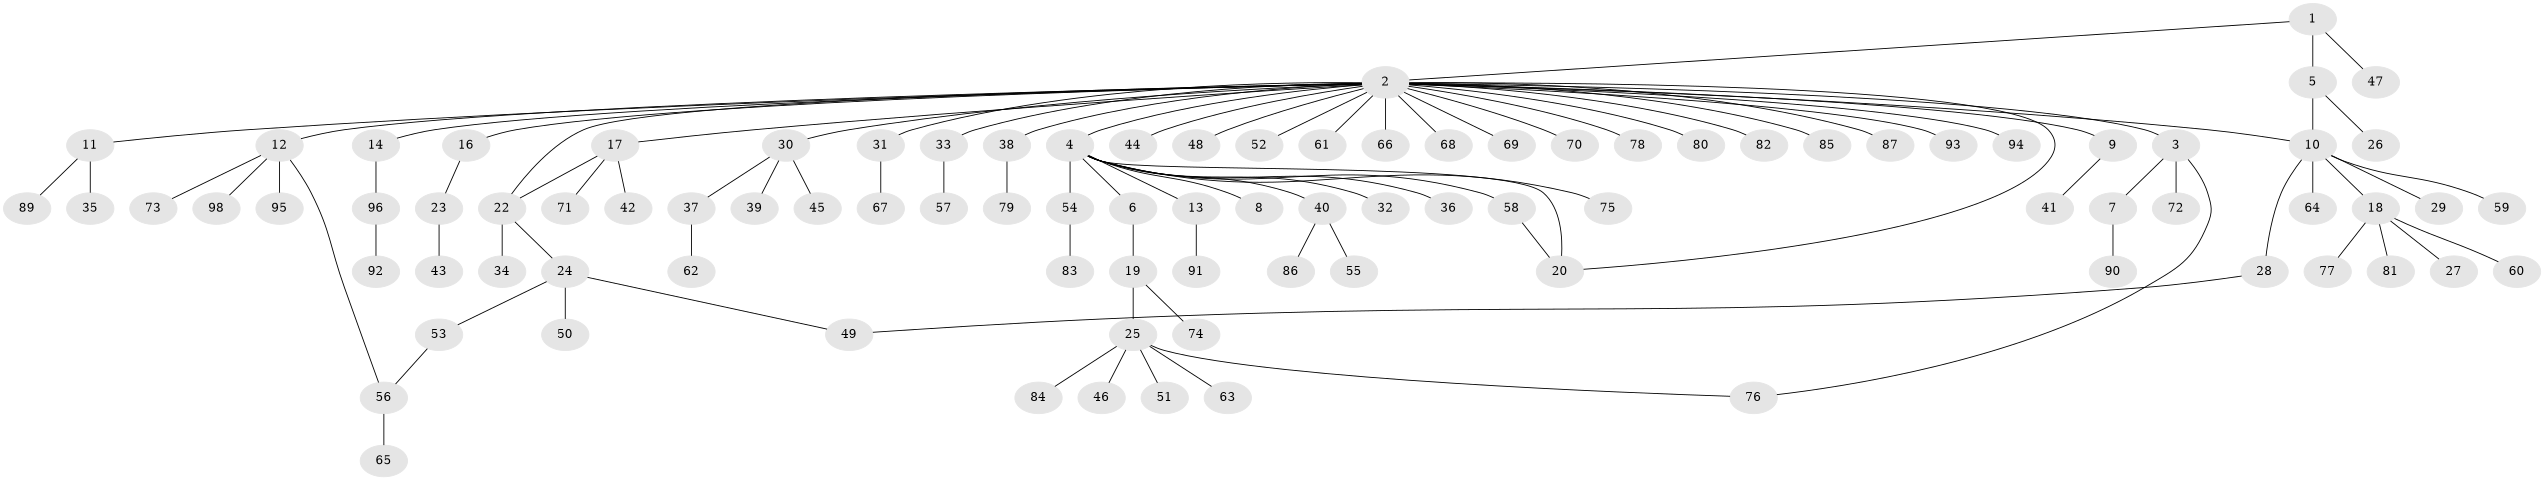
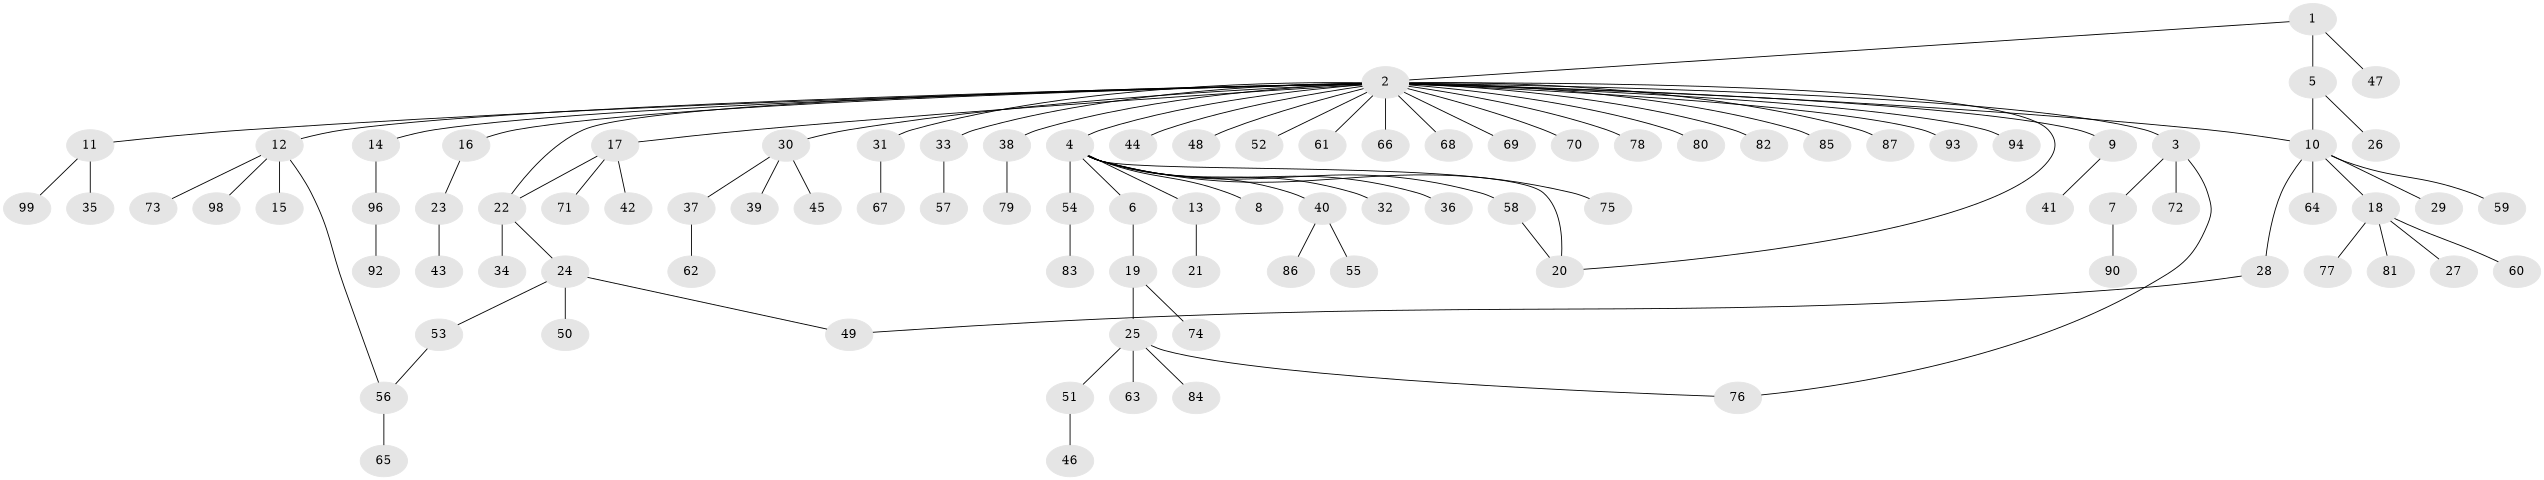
  graph {
    node [color=gray90 style=filled]
    1
    2
    5
    47
    3
    4
    9
    10
    11
    12
    14
    16
    17
    20
    22
    30
    31
    33
    38
    44
    48
    52
    61
    66
    68
    69
    70
    78
    80
    82
    85
    87
    93
    94
    26
    7
    72
    76
    6
    8
    13
    32
    36
    40
    54
    58
    75
    41
    18
    28
    29
    59
    64
    35
-   89
-   15 [label=95]
+   89 [label=99]
+   15
    56
    73
    n59 [label=98]
    n60 [label=96]
    23
    42
    71
    24
    34
    37
    39
    45
    67
    57
    79
    90
    19
-   21 [label=91]
+   21
    55
    86
    83
    25
    74
    27
    60
    77
    81
    49
    65
    92
    43
    46
    51
    63
    84
    50
    53
    62
    1 -- 2
    1 -- 5
    1 -- 47
    2 -- 3
    2 -- 4
    2 -- 9
    2 -- 10
    2 -- 11
    2 -- 12
    2 -- 14
    2 -- 16
    2 -- 17
    2 -- 20
    2 -- 22
    2 -- 30
    2 -- 31
    2 -- 33
    2 -- 38
    2 -- 44
    2 -- 48
    2 -- 52
    2 -- 61
    2 -- 66
    2 -- 68
    2 -- 69
    2 -- 70
    2 -- 78
    2 -- 80
    2 -- 82
    2 -- 85
    2 -- 87
    2 -- 93
    2 -- 94
    5 -- 10
    5 -- 26
    3 -- 7
    3 -- 72
    3 -- 76
    4 -- 20
    4 -- 6
    4 -- 8
    4 -- 13
    4 -- 32
    4 -- 36
    4 -- 40
    4 -- 54
    4 -- 58
    4 -- 75
    9 -- 41
    10 -- 18
    10 -- 28
    10 -- 29
    10 -- 59
    10 -- 64
    11 -- 35
    11 -- 89
    12 -- 15
    12 -- 56
    12 -- 73
    12 -- n59
    14 -- n60
    16 -- 23
    17 -- 22
    17 -- 42
    17 -- 71
    22 -- 24
    22 -- 34
    30 -- 37
    30 -- 39
    30 -- 45
    31 -- 67
    33 -- 57
    38 -- 79
    7 -- 90
    6 -- 19
    13 -- 21
    40 -- 55
    40 -- 86
    54 -- 83
    58 -- 20
    18 -- 27
    18 -- 60
    18 -- 77
    18 -- 81
    28 -- 49
    56 -- 65
    n60 -- 92
    23 -- 43
    24 -- 49
    24 -- 50
    24 -- 53
    37 -- 62
    19 -- 25
    19 -- 74
    25 -- 76
-   25 -- 46
+   51 -- 46
    25 -- 51
    25 -- 63
    25 -- 84
    53 -- 56
  }
